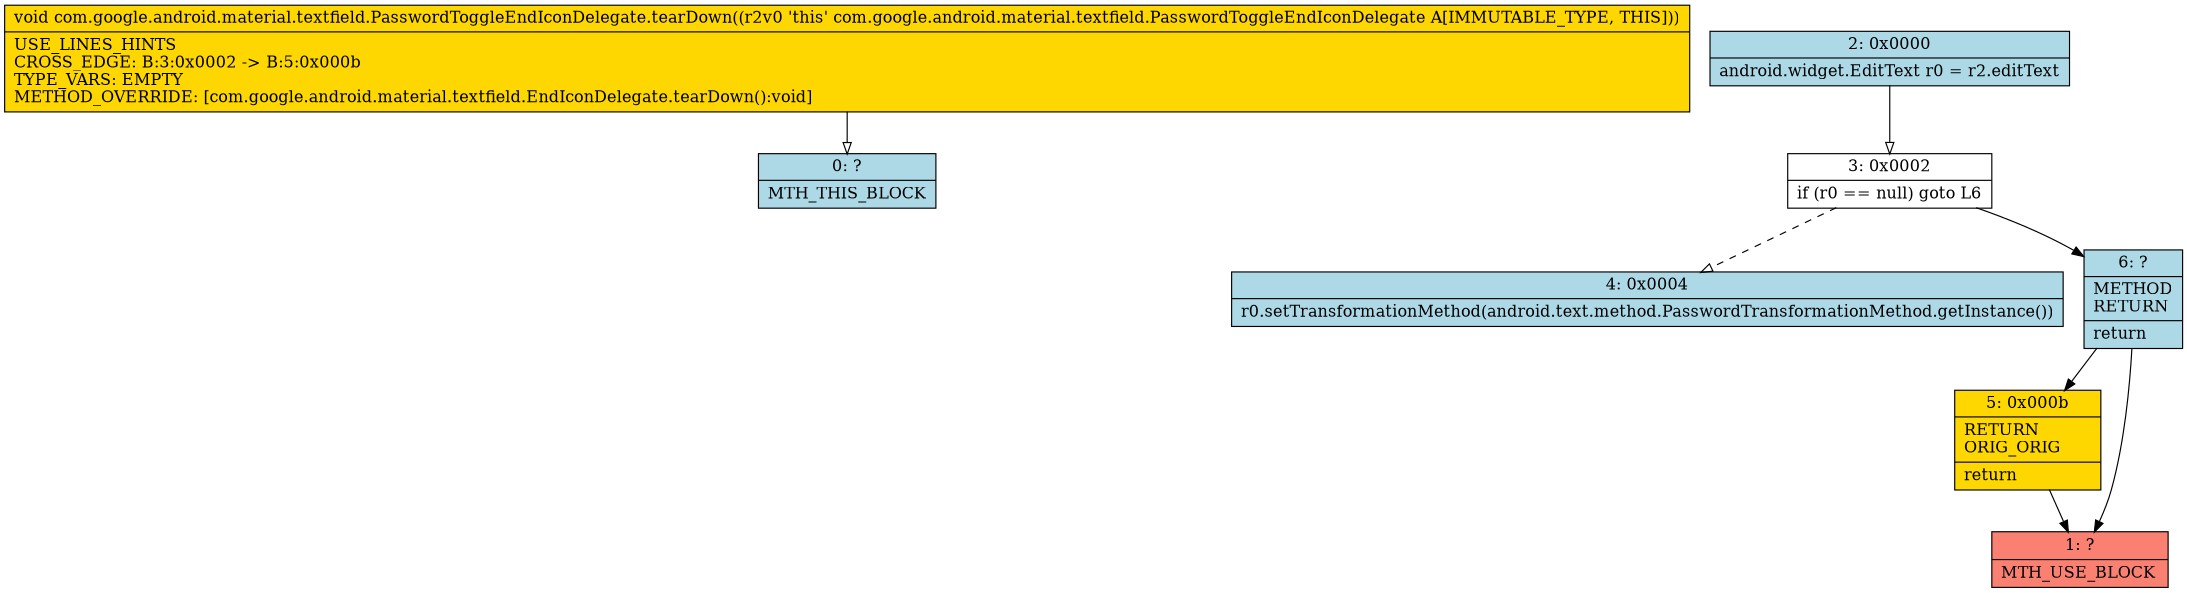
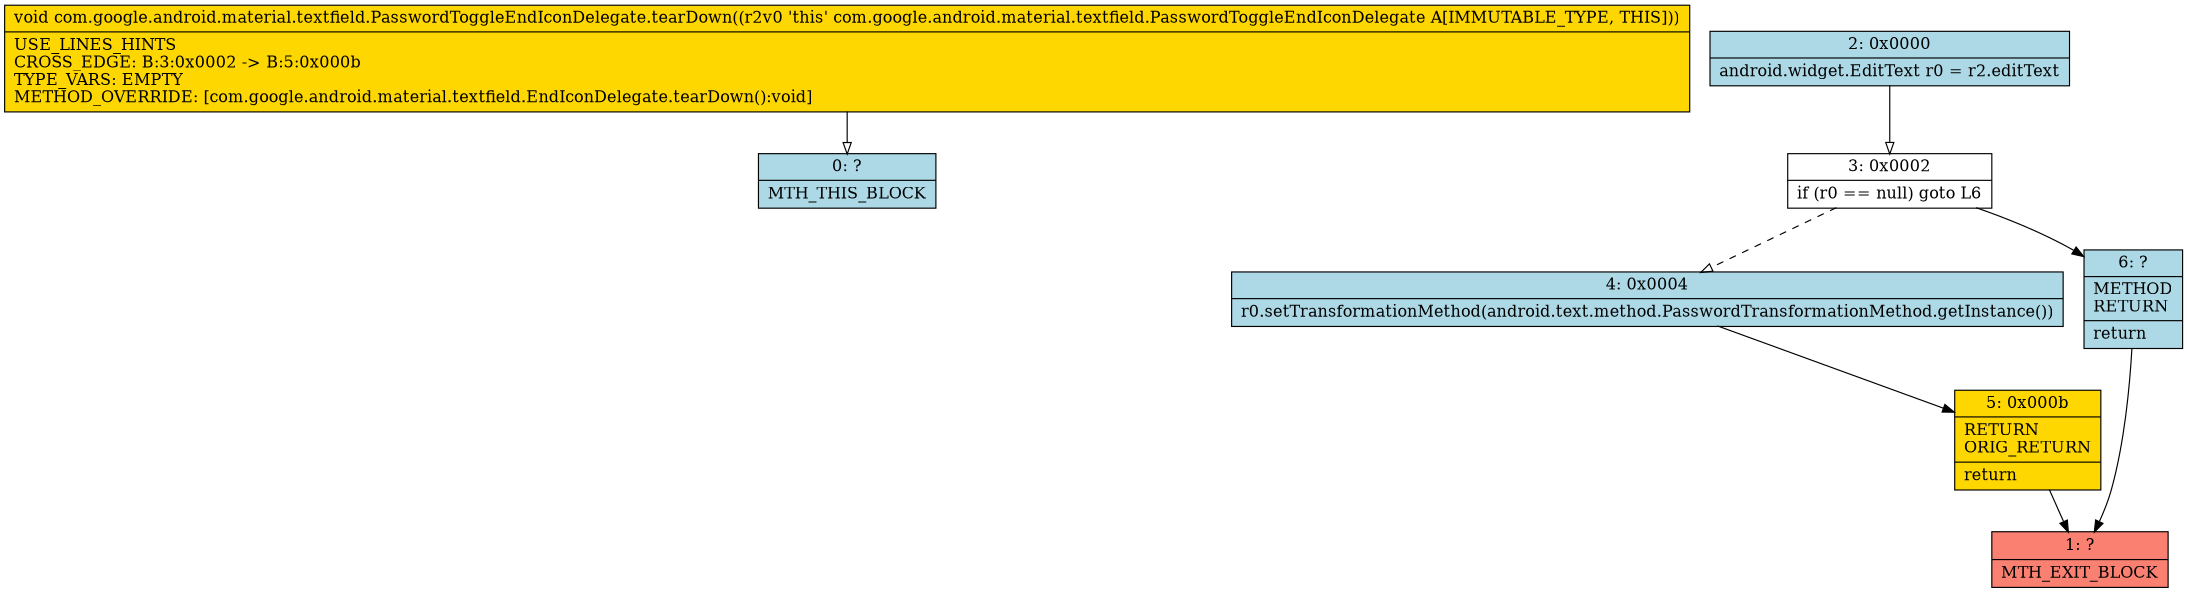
  digraph {
    node [fillcolor=lightblue shape=record style=filled]
    edge [arrowhead=normal]
    n1 [label="{0\:\ ?|MTH_THIS_BLOCK\l}"]
    n2 [label="{2\:\ 0x0000|android.widget.EditText r0 = r2.editText\l}"]
    n3 [fillcolor=white label="{3\:\ 0x0002|if (r0 == null) goto L6\l}"]
    n4 [label="{4\:\ 0x0004|r0.setTransformationMethod(android.text.method.PasswordTransformationMethod.getInstance())\l}"]
    n5 [label="{6\:\ ?|METHOD\lRETURN\l|return\l}"]
-   n6 [fillcolor=gold label="{5\:\ 0x000b|RETURN\lORIG_ORIG\l|return\l}"]
-   n7 [fillcolor=salmon label="{1\:\ ?|MTH_USE_BLOCK\l}"]
+   n6 [fillcolor=gold label="{5\:\ 0x000b|RETURN\lORIG_RETURN\l|return\l}"]
+   n7 [fillcolor=salmon label="{1\:\ ?|MTH_EXIT_BLOCK\l}"]
    n8 [fillcolor=gold label="{void com.google.android.material.textfield.PasswordToggleEndIconDelegate.tearDown((r2v0 'this' com.google.android.material.textfield.PasswordToggleEndIconDelegate A[IMMUTABLE_TYPE, THIS]))  | USE_LINES_HINTS\lCROSS_EDGE: B:3:0x0002 \-\> B:5:0x000b\lTYPE_VARS: EMPTY\lMETHOD_OVERRIDE: [com.google.android.material.textfield.EndIconDelegate.tearDown():void]\l}"]
    n2 -> n3 [arrowhead=onormal]
    n3 -> n4 [arrowhead=onormal style=dashed]
    n3 -> n5
-   n5 -> n6
+   n4 -> n6
    n5 -> n7
    n6 -> n7
    n8 -> n1 [arrowhead=onormal]
  }
